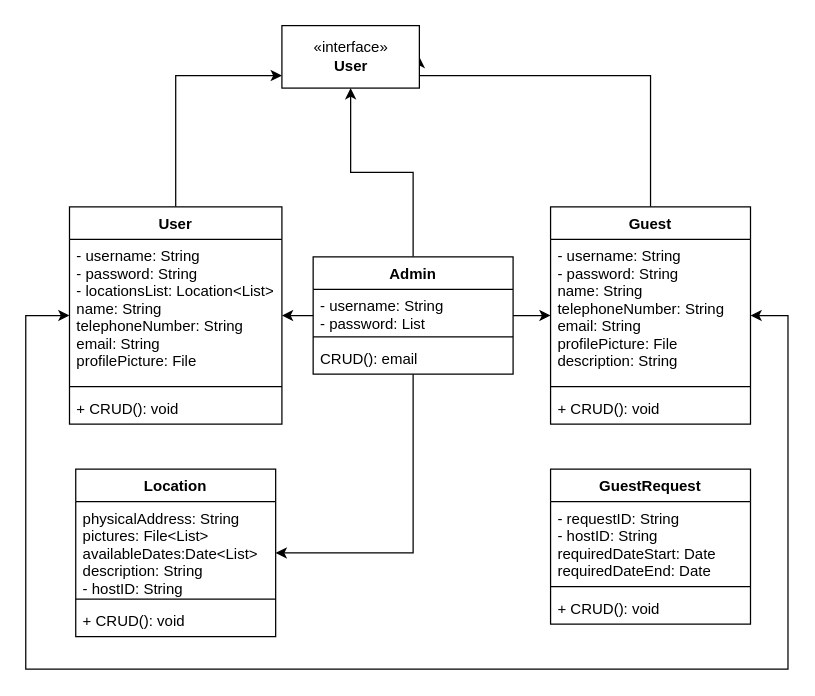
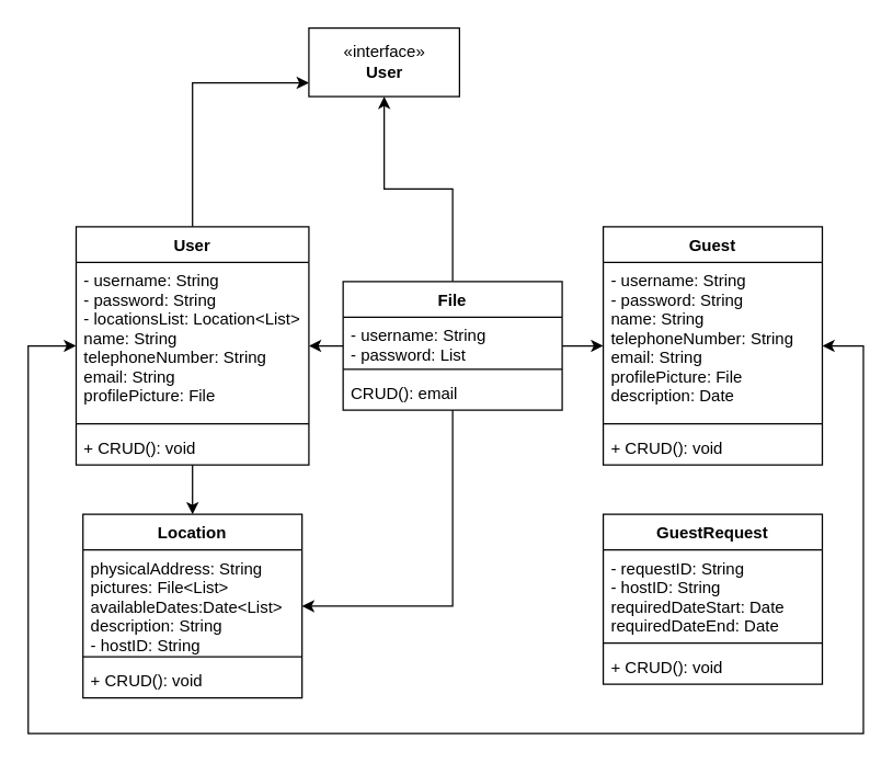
  <mxCell id="0" />
  <mxCell id="1" parent="0" />
  <mxCell id="2" style="edgeStyle=orthogonalEdgeStyle;rounded=0;orthogonalLoop=1;jettySize=auto;html=1;" parent="1" source="4" target="21" edge="1"><mxGeometry relative="1" as="geometry"><Array as="points"><mxPoint x="140" y="60" /></Array></mxGeometry></mxCell>
+ <mxCell id="3" style="edgeStyle=orthogonalEdgeStyle;rounded=0;orthogonalLoop=1;jettySize=auto;html=1;endArrow=classic;endFill=1;" parent="1" source="4" target="22" edge="1"><mxGeometry relative="1" as="geometry" /></mxCell>
  <mxCell id="4" value="User" style="swimlane;fontStyle=1;align=center;verticalAlign=top;childLayout=stackLayout;horizontal=1;startSize=26;horizontalStack=0;resizeParent=1;resizeParentMax=0;resizeLast=0;collapsible=1;marginBottom=0;" parent="1" vertex="1"><mxGeometry x="55" y="165" width="170" height="174" as="geometry" /></mxCell>
  <mxCell id="5" value="- username: String&#10;- password: String&#10;- locationsList: Location&lt;List&gt;&#10;name: String&#10;telephoneNumber: String&#10;email: String&#10;profilePicture: File" style="text;strokeColor=none;fillColor=none;align=left;verticalAlign=top;spacingLeft=4;spacingRight=4;overflow=hidden;rotatable=0;points=[[0,0.5],[1,0.5]];portConstraint=eastwest;" parent="4" vertex="1"><mxGeometry y="26" width="170" height="114" as="geometry" /></mxCell>
  <mxCell id="6" value="" style="line;strokeWidth=1;fillColor=none;align=left;verticalAlign=middle;spacingTop=-1;spacingLeft=3;spacingRight=3;rotatable=0;labelPosition=right;points=[];portConstraint=eastwest;" parent="4" vertex="1"><mxGeometry y="140" width="170" height="8" as="geometry" /></mxCell>
  <mxCell id="7" value="+ CRUD(): void" style="text;strokeColor=none;fillColor=none;align=left;verticalAlign=top;spacingLeft=4;spacingRight=4;overflow=hidden;rotatable=0;points=[[0,0.5],[1,0.5]];portConstraint=eastwest;" parent="4" vertex="1"><mxGeometry y="148" width="170" height="26" as="geometry" /></mxCell>
- <mxCell id="8" style="edgeStyle=orthogonalEdgeStyle;rounded=0;orthogonalLoop=1;jettySize=auto;html=1;entryX=1;entryY=0.5;entryDx=0;entryDy=0;" parent="1" source="9" target="21" edge="1"><mxGeometry relative="1" as="geometry"><Array as="points"><mxPoint x="520" y="60" /></Array></mxGeometry></mxCell>
  <mxCell id="9" value="Guest" style="swimlane;fontStyle=1;align=center;verticalAlign=top;childLayout=stackLayout;horizontal=1;startSize=26;horizontalStack=0;resizeParent=1;resizeParentMax=0;resizeLast=0;collapsible=1;marginBottom=0;" parent="1" vertex="1"><mxGeometry x="440" y="165" width="160" height="174" as="geometry" /></mxCell>
- <mxCell id="10" value="- username: String&#10;- password: String&#10;name: String&#10;telephoneNumber: String&#10;email: String&#10;profilePicture: File&#10;description: String" style="text;strokeColor=none;fillColor=none;align=left;verticalAlign=top;spacingLeft=4;spacingRight=4;overflow=hidden;rotatable=0;points=[[0,0.5],[1,0.5]];portConstraint=eastwest;" parent="9" vertex="1"><mxGeometry y="26" width="160" height="114" as="geometry" /></mxCell>
+ <mxCell id="10" value="- username: String&#10;- password: String&#10;name: String&#10;telephoneNumber: String&#10;email: String&#10;profilePicture: File&#10;description: Date" style="text;strokeColor=none;fillColor=none;align=left;verticalAlign=top;spacingLeft=4;spacingRight=4;overflow=hidden;rotatable=0;points=[[0,0.5],[1,0.5]];portConstraint=eastwest;" parent="9" vertex="1"><mxGeometry y="26" width="160" height="114" as="geometry" /></mxCell>
  <mxCell id="11" value="" style="line;strokeWidth=1;fillColor=none;align=left;verticalAlign=middle;spacingTop=-1;spacingLeft=3;spacingRight=3;rotatable=0;labelPosition=right;points=[];portConstraint=eastwest;" parent="9" vertex="1"><mxGeometry y="140" width="160" height="8" as="geometry" /></mxCell>
  <mxCell id="12" value="+ CRUD(): void" style="text;strokeColor=none;fillColor=none;align=left;verticalAlign=top;spacingLeft=4;spacingRight=4;overflow=hidden;rotatable=0;points=[[0,0.5],[1,0.5]];portConstraint=eastwest;" parent="9" vertex="1"><mxGeometry y="148" width="160" height="26" as="geometry" /></mxCell>
  <mxCell id="13" style="edgeStyle=orthogonalEdgeStyle;rounded=0;orthogonalLoop=1;jettySize=auto;html=1;" parent="1" source="17" target="21" edge="1"><mxGeometry relative="1" as="geometry" /></mxCell>
  <mxCell id="14" style="edgeStyle=orthogonalEdgeStyle;rounded=0;orthogonalLoop=1;jettySize=auto;html=1;endArrow=classic;endFill=1;" parent="1" source="17" target="4" edge="1"><mxGeometry relative="1" as="geometry" /></mxCell>
  <mxCell id="15" style="edgeStyle=orthogonalEdgeStyle;rounded=0;orthogonalLoop=1;jettySize=auto;html=1;endArrow=classic;endFill=1;" parent="1" source="17" target="22" edge="1"><mxGeometry relative="1" as="geometry"><Array as="points"><mxPoint x="330" y="442" /></Array></mxGeometry></mxCell>
  <mxCell id="16" style="edgeStyle=orthogonalEdgeStyle;rounded=0;orthogonalLoop=1;jettySize=auto;html=1;endArrow=classic;endFill=1;" parent="1" source="17" target="9" edge="1"><mxGeometry relative="1" as="geometry" /></mxCell>
- <mxCell id="17" value="Admin" style="swimlane;fontStyle=1;align=center;verticalAlign=top;childLayout=stackLayout;horizontal=1;startSize=26;horizontalStack=0;resizeParent=1;resizeParentMax=0;resizeLast=0;collapsible=1;marginBottom=0;" parent="1" vertex="1"><mxGeometry x="250" y="205" width="160" height="94" as="geometry" /></mxCell>
+ <mxCell id="17" value="File" style="swimlane;fontStyle=1;align=center;verticalAlign=top;childLayout=stackLayout;horizontal=1;startSize=26;horizontalStack=0;resizeParent=1;resizeParentMax=0;resizeLast=0;collapsible=1;marginBottom=0;" parent="1" vertex="1"><mxGeometry x="250" y="205" width="160" height="94" as="geometry" /></mxCell>
  <mxCell id="18" value="- username: String&#10;- password: List" style="text;strokeColor=none;fillColor=none;align=left;verticalAlign=top;spacingLeft=4;spacingRight=4;overflow=hidden;rotatable=0;points=[[0,0.5],[1,0.5]];portConstraint=eastwest;" parent="17" vertex="1"><mxGeometry y="26" width="160" height="34" as="geometry" /></mxCell>
  <mxCell id="19" value="" style="line;strokeWidth=1;fillColor=none;align=left;verticalAlign=middle;spacingTop=-1;spacingLeft=3;spacingRight=3;rotatable=0;labelPosition=right;points=[];portConstraint=eastwest;" parent="17" vertex="1"><mxGeometry y="60" width="160" height="8" as="geometry" /></mxCell>
  <mxCell id="20" value="CRUD(): email" style="text;strokeColor=none;fillColor=none;align=left;verticalAlign=top;spacingLeft=4;spacingRight=4;overflow=hidden;rotatable=0;points=[[0,0.5],[1,0.5]];portConstraint=eastwest;" parent="17" vertex="1"><mxGeometry y="68" width="160" height="26" as="geometry" /></mxCell>
  <mxCell id="21" value="«interface»&lt;br&gt;&lt;b&gt;User&lt;/b&gt;" style="html=1;" parent="1" vertex="1"><mxGeometry x="225" y="20" width="110" height="50" as="geometry" /></mxCell>
  <mxCell id="22" value="Location" style="swimlane;fontStyle=1;align=center;verticalAlign=top;childLayout=stackLayout;horizontal=1;startSize=26;horizontalStack=0;resizeParent=1;resizeParentMax=0;resizeLast=0;collapsible=1;marginBottom=0;" parent="1" vertex="1"><mxGeometry x="60" y="375" width="160" height="134" as="geometry" /></mxCell>
  <mxCell id="23" value="physicalAddress: String&#10;pictures: File&lt;List&gt;&#10;availableDates:Date&lt;List&gt;&#10;description: String&#10;- hostID: String" style="text;strokeColor=none;fillColor=none;align=left;verticalAlign=top;spacingLeft=4;spacingRight=4;overflow=hidden;rotatable=0;points=[[0,0.5],[1,0.5]];portConstraint=eastwest;" parent="22" vertex="1"><mxGeometry y="26" width="160" height="74" as="geometry" /></mxCell>
  <mxCell id="24" value="" style="line;strokeWidth=1;fillColor=none;align=left;verticalAlign=middle;spacingTop=-1;spacingLeft=3;spacingRight=3;rotatable=0;labelPosition=right;points=[];portConstraint=eastwest;" parent="22" vertex="1"><mxGeometry y="100" width="160" height="8" as="geometry" /></mxCell>
  <mxCell id="25" value="+ CRUD(): void" style="text;strokeColor=none;fillColor=none;align=left;verticalAlign=top;spacingLeft=4;spacingRight=4;overflow=hidden;rotatable=0;points=[[0,0.5],[1,0.5]];portConstraint=eastwest;" parent="22" vertex="1"><mxGeometry y="108" width="160" height="26" as="geometry" /></mxCell>
  <mxCell id="26" style="edgeStyle=orthogonalEdgeStyle;rounded=0;orthogonalLoop=1;jettySize=auto;html=1;endArrow=classic;endFill=1;startArrow=classic;startFill=1;" parent="1" source="10" target="4" edge="1"><mxGeometry relative="1" as="geometry"><Array as="points"><mxPoint x="630" y="252" /><mxPoint x="630" y="535" /><mxPoint x="20" y="535" /><mxPoint x="20" y="252" /></Array></mxGeometry></mxCell>
  <mxCell id="27" value="GuestRequest" style="swimlane;fontStyle=1;align=center;verticalAlign=top;childLayout=stackLayout;horizontal=1;startSize=26;horizontalStack=0;resizeParent=1;resizeParentMax=0;resizeLast=0;collapsible=1;marginBottom=0;" vertex="1" parent="1"><mxGeometry x="440" y="375" width="160" height="124" as="geometry" /></mxCell>
  <mxCell id="28" value="- requestID: String&#10;- hostID: String&#10;requiredDateStart: Date&#10;requiredDateEnd: Date" style="text;strokeColor=none;fillColor=none;align=left;verticalAlign=top;spacingLeft=4;spacingRight=4;overflow=hidden;rotatable=0;points=[[0,0.5],[1,0.5]];portConstraint=eastwest;" vertex="1" parent="27"><mxGeometry y="26" width="160" height="64" as="geometry" /></mxCell>
  <mxCell id="29" value="" style="line;strokeWidth=1;fillColor=none;align=left;verticalAlign=middle;spacingTop=-1;spacingLeft=3;spacingRight=3;rotatable=0;labelPosition=right;points=[];portConstraint=eastwest;" vertex="1" parent="27"><mxGeometry y="90" width="160" height="8" as="geometry" /></mxCell>
  <mxCell id="30" value="+ CRUD(): void" style="text;strokeColor=none;fillColor=none;align=left;verticalAlign=top;spacingLeft=4;spacingRight=4;overflow=hidden;rotatable=0;points=[[0,0.5],[1,0.5]];portConstraint=eastwest;" vertex="1" parent="27"><mxGeometry y="98" width="160" height="26" as="geometry" /></mxCell>
